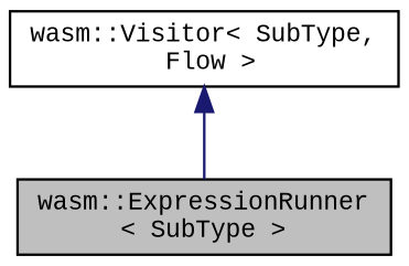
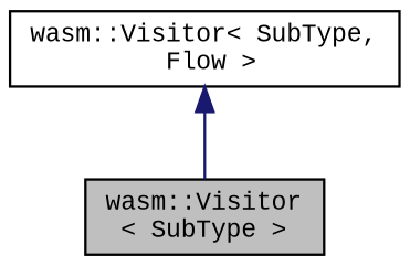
  digraph {
    fontname="Liberation Mono"
    node [color=black fontname="Liberation Mono" fontsize=10 shape=record style=filled]
-   n1 [fillcolor=grey75 fontcolor=black height=0.2 label="wasm::ExpressionRunner\l\< SubType \>" width=0.4]
+   n1 [fillcolor=grey75 fontcolor=black height=0.2 label="wasm::Visitor\l\< SubType \>" width=0.4]
    n2 [fillcolor=white height=0.2 label="wasm::Visitor\< SubType,\l Flow \>" width=0.4]
    n2 -> n1 [color=midnightblue dir=back fontname="Liberation Mono" fontsize=10 labelfontname=Helvetica labelfontsize=10 style=solid]
  }
